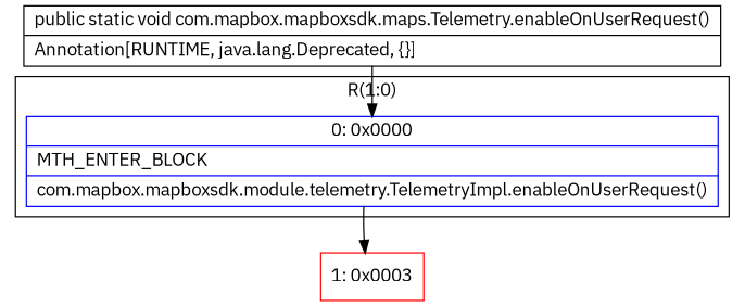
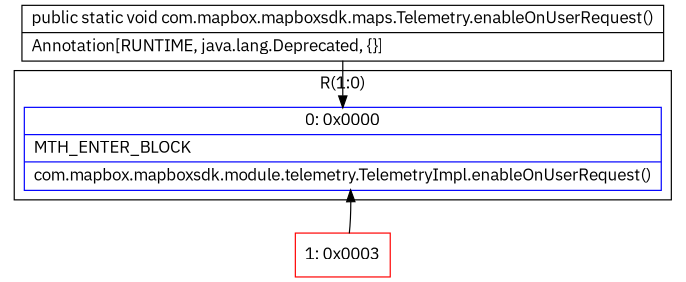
  digraph {
    fontname="IBM Plex Sans"
    node [shape=record fontname="IBM Plex Sans"]
    edge [fontname="IBM Plex Sans"]
    n1 [color=blue label="{0\:\ 0x0000|MTH_ENTER_BLOCK\l|com.mapbox.mapboxsdk.module.telemetry.TelemetryImpl.enableOnUserRequest()\l}"]
    n2 [color=red label="{1\:\ 0x0003}"]
    n3 [label="{public static void com.mapbox.mapboxsdk.maps.Telemetry.enableOnUserRequest()  | Annotation[RUNTIME, java.lang.Deprecated, \{\}]\l}"]
    subgraph cluster_1 {
      label="R(1:0)"
      n1
    }
-   n1 -> n2
+   n2 -> n1
    n3 -> n1
  }
